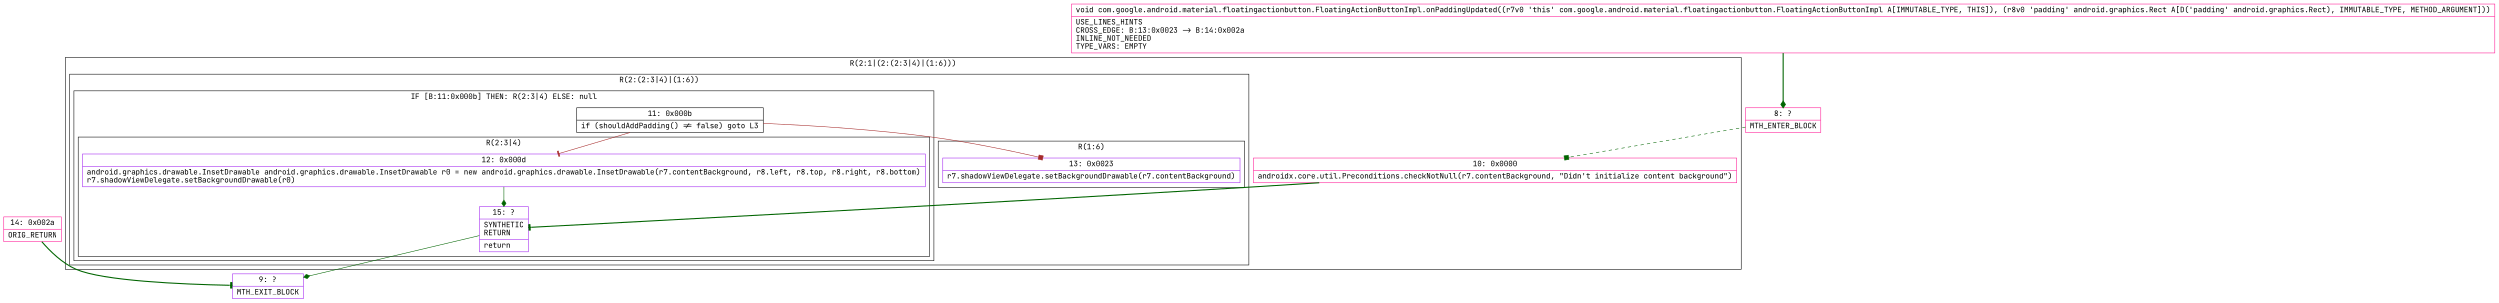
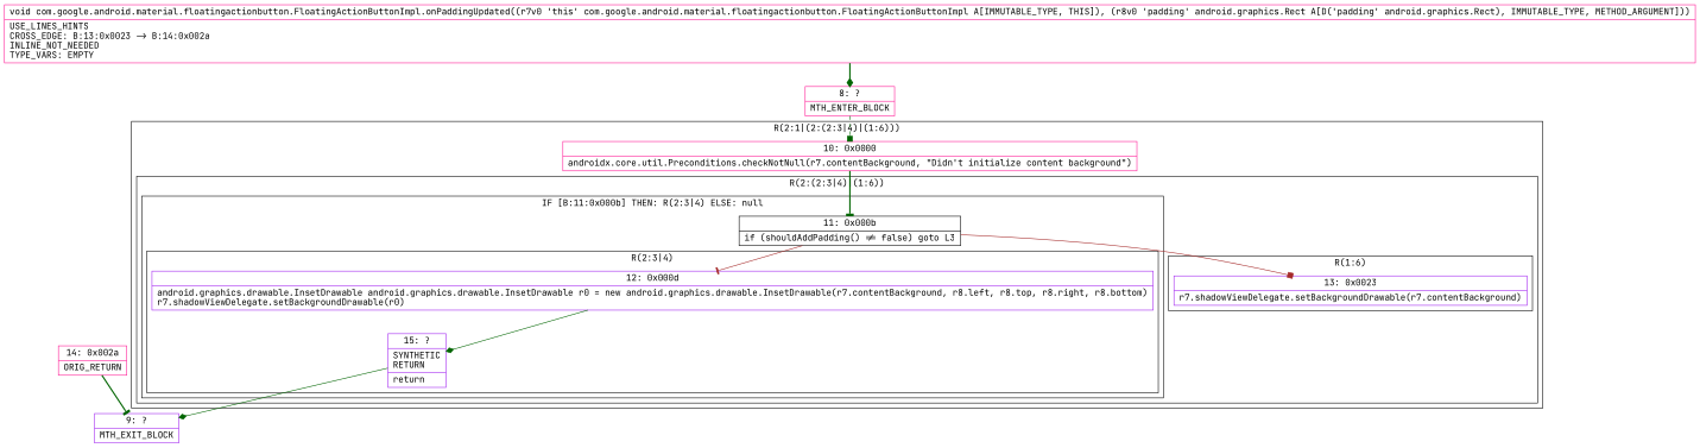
  digraph {
    fontname="JetBrains Mono"
    node [color=purple fontname="JetBrains Mono" shape=record]
    edge [arrowhead=diamond color=darkgreen fontname="JetBrains Mono" style=solid]
    n1 [label="{12\:\ 0x000d|android.graphics.drawable.InsetDrawable android.graphics.drawable.InsetDrawable r0 = new android.graphics.drawable.InsetDrawable(r7.contentBackground, r8.left, r8.top, r8.right, r8.bottom)\lr7.shadowViewDelegate.setBackgroundDrawable(r0)\l}"]
    n2 [label="{15\:\ ?|SYNTHETIC\lRETURN\l|return\l}"]
    n3 [color=black label="{11\:\ 0x000b|if (shouldAddPadding() != false) goto L3\l}"]
    n4 [label="{13\:\ 0x0023|r7.shadowViewDelegate.setBackgroundDrawable(r7.contentBackground)\l}"]
    n5 [color=deeppink label="{10\:\ 0x0000|androidx.core.util.Preconditions.checkNotNull(r7.contentBackground, \"Didn't initialize content background\")\l}"]
    n6 [label="{9\:\ ?|MTH_EXIT_BLOCK\l}"]
    n7 [color=deeppink label="{14\:\ 0x002a|ORIG_RETURN\l}"]
    n8 [color=deeppink label="{8\:\ ?|MTH_ENTER_BLOCK\l}"]
    n9 [color=deeppink label="{void com.google.android.material.floatingactionbutton.FloatingActionButtonImpl.onPaddingUpdated((r7v0 'this' com.google.android.material.floatingactionbutton.FloatingActionButtonImpl A[IMMUTABLE_TYPE, THIS]), (r8v0 'padding' android.graphics.Rect A[D('padding' android.graphics.Rect), IMMUTABLE_TYPE, METHOD_ARGUMENT]))  | USE_LINES_HINTS\lCROSS_EDGE: B:13:0x0023 \-\> B:14:0x002a\lINLINE_NOT_NEEDED\lTYPE_VARS: EMPTY\l}"]
    subgraph cluster_1 {
      label="R(2:1|(2:(2:3|4)|(1:6)))"
      n5
      subgraph cluster_2 {
        label="R(2:(2:3|4)|(1:6))"
        subgraph cluster_3 {
          label="IF [B:11:0x000b] THEN: R(2:3|4) ELSE: null"
          n3
          subgraph cluster_4 {
            label="R(2:3|4)"
            n1
            n2
          }
        }
        subgraph cluster_5 {
          label="R(1:6)"
          n4
        }
      }
    }
    n1 -> n2
    n2 -> n6
    n3 -> n1 [arrowhead=tee color=brown]
    n3 -> n4 [arrowhead=box color=brown]
-   n5 -> n2 [arrowhead=tee style=bold]
+   n5 -> n3 [arrowhead=tee style=bold]
    n7 -> n6 [arrowhead=tee style=bold]
    n8 -> n5 [arrowhead=box style=dashed]
    n9 -> n8 [style=bold]
  }
